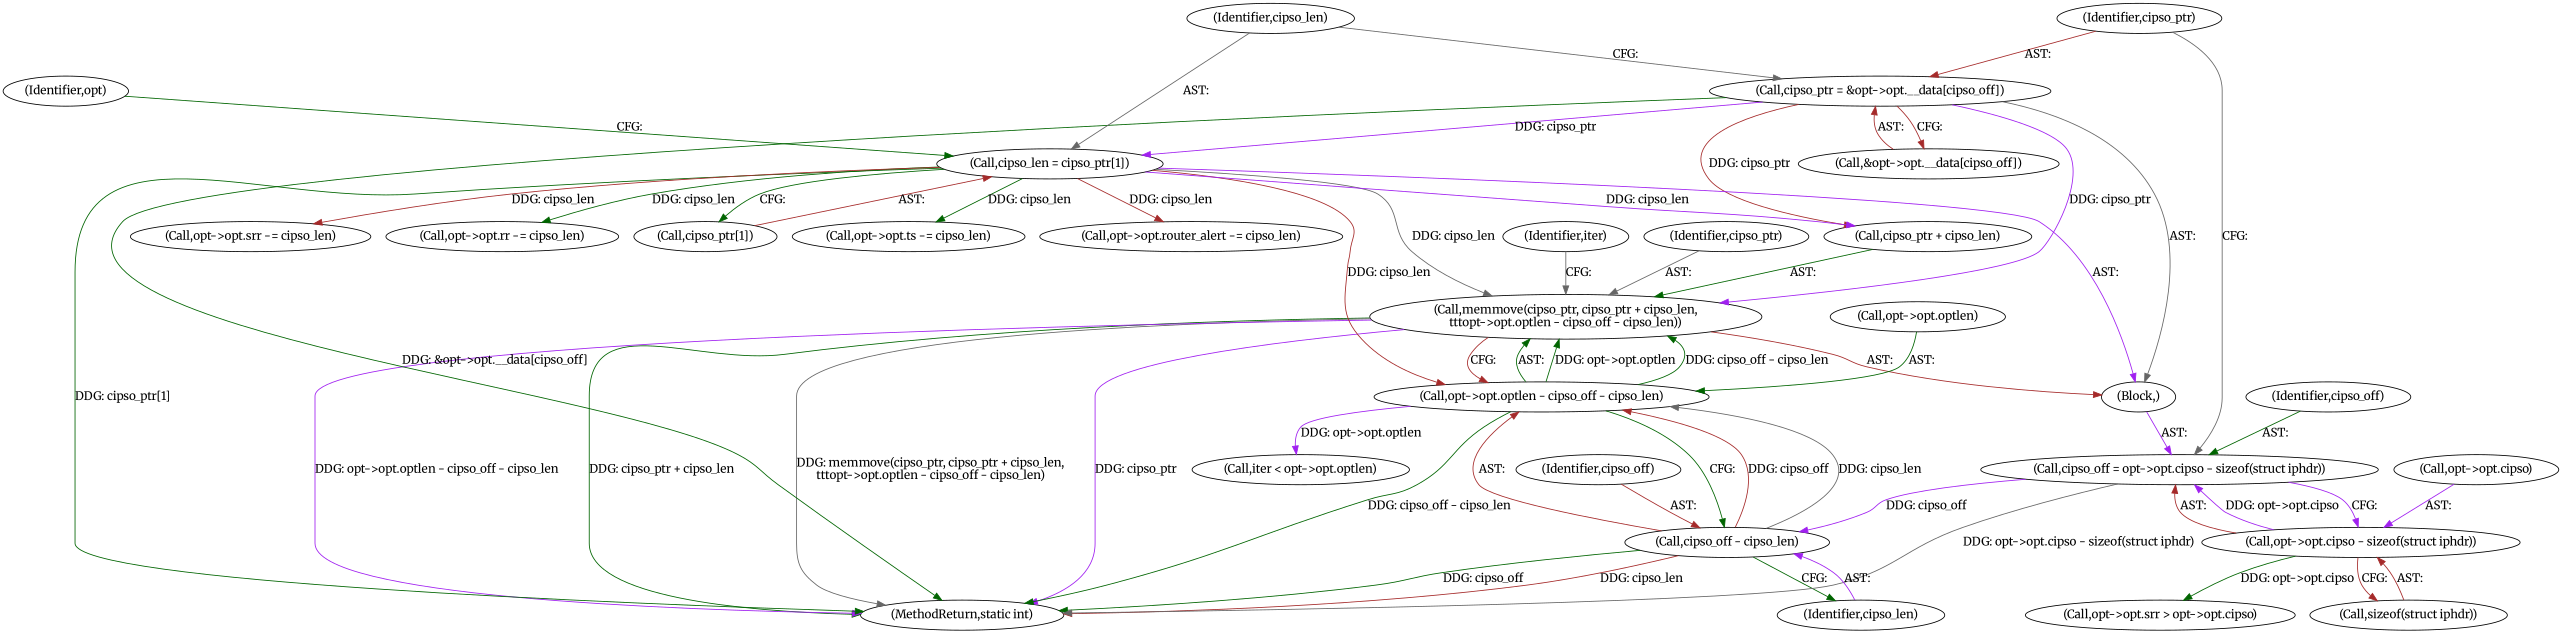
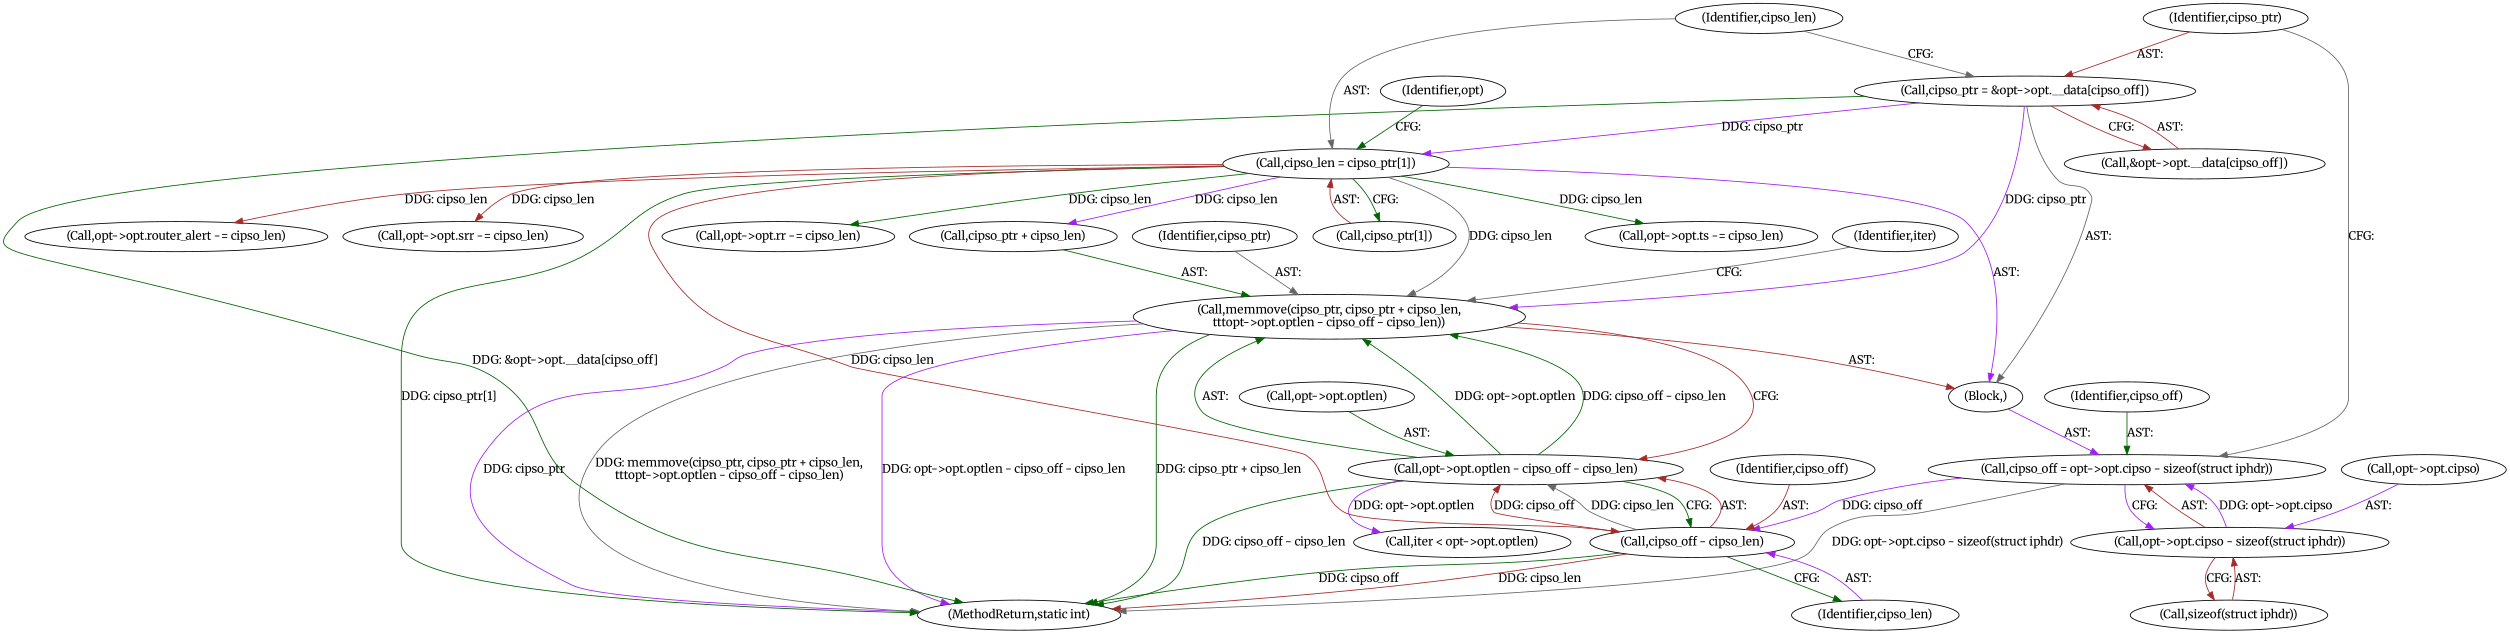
  digraph {
    fontname=Merriweather
    node [fontname=Merriweather]
    edge [color=darkgreen fontname=Merriweather]
    n1 [label="(Call,memmove(cipso_ptr, cipso_ptr + cipso_len,\n\t\t\topt->opt.optlen - cipso_off - cipso_len))"]
    n2 [label="(Call,opt->opt.optlen - cipso_off - cipso_len)"]
    n3 [label="(MethodReturn,static int)"]
    n4 [label="(Block,)"]
    n5 [label="(Call,cipso_off - cipso_len)"]
    n6 [label="(Call,iter < opt->opt.optlen)"]
    n7 [label="(Call,cipso_off = opt->opt.cipso - sizeof(struct iphdr))"]
    n8 [label="(Call,cipso_ptr = &opt->opt.__data[cipso_off])"]
    n9 [label="(Call,cipso_len = cipso_ptr[1])"]
    n10 [label="(Call,cipso_ptr + cipso_len)"]
    n11 [label="(Call,&opt->opt.__data[cipso_off])"]
    n12 [label="(Call,opt->opt.rr -= cipso_len)"]
    n13 [label="(Call,cipso_ptr[1])"]
    n14 [label="(Call,opt->opt.ts -= cipso_len)"]
    n15 [label="(Call,opt->opt.router_alert -= cipso_len)"]
    n16 [label="(Call,opt->opt.srr -= cipso_len)"]
    n17 [label="(Identifier,cipso_len)"]
    n18 [label="(Call,opt->opt.cipso - sizeof(struct iphdr))"]
    n19 [label="(Call,sizeof(struct iphdr))"]
-   n20 [label="(Call,opt->opt.srr > opt->opt.cipso)"]
    n21 [label="(Identifier,opt)"]
    n22 [label="(Call,opt->opt.optlen)"]
    n23 [label="(Identifier,iter)"]
    n24 [label="(Identifier,cipso_off)"]
    n25 [label="(Identifier,cipso_ptr)"]
    n26 [label="(Identifier,cipso_ptr)"]
    n27 [label="(Identifier,cipso_off)"]
    n28 [label="(Call,opt->opt.cipso)"]
    n29 [label="(Identifier,cipso_len)"]
    n1 -> n2 [color=brown label="CFG: "]
    n1 -> n3 [color=purple label="DDG: cipso_ptr"]
    n1 -> n3 [label="DDG: cipso_ptr + cipso_len"]
    n1 -> n3 [color=gray40 label="DDG: memmove(cipso_ptr, cipso_ptr + cipso_len,\n\t\t\topt->opt.optlen - cipso_off - cipso_len)"]
    n1 -> n3 [color=purple label="DDG: opt->opt.optlen - cipso_off - cipso_len"]
    n1 -> n4 [color=brown label="AST: "]
    n2 -> n1 [label="AST: "]
    n2 -> n1 [label="DDG: opt->opt.optlen"]
    n2 -> n1 [label="DDG: cipso_off - cipso_len"]
    n2 -> n3 [label="DDG: cipso_off - cipso_len"]
    n2 -> n5 [label="CFG: "]
    n2 -> n6 [color=purple label="DDG: opt->opt.optlen"]
    n4 -> n7 [color=purple label="AST: "]
    n5 -> n2 [color=brown label="AST: "]
    n5 -> n2 [color=brown label="DDG: cipso_off"]
    n5 -> n2 [color=gray40 label="DDG: cipso_len"]
    n5 -> n3 [color=brown label="DDG: cipso_len"]
    n5 -> n3 [label="DDG: cipso_off"]
    n5 -> n17 [label="CFG: "]
    n7 -> n3 [color=gray40 label="DDG: opt->opt.cipso - sizeof(struct iphdr)"]
    n7 -> n5 [color=purple label="DDG: cipso_off"]
    n7 -> n18 [color=purple label="CFG: "]
    n8 -> n1 [color=purple label="DDG: cipso_ptr"]
    n8 -> n3 [label="DDG: &opt->opt.__data[cipso_off]"]
    n8 -> n4 [color=gray40 label="AST: "]
    n8 -> n9 [color=purple label="DDG: cipso_ptr"]
-   n8 -> n10 [color=brown label="DDG: cipso_ptr"]
    n8 -> n11 [color=brown label="CFG: "]
    n9 -> n1 [color=gray40 label="DDG: cipso_len"]
    n9 -> n3 [label="DDG: cipso_ptr[1]"]
    n9 -> n4 [color=purple label="AST: "]
-   n9 -> n2 [color=brown label="DDG: cipso_len"]
+   n9 -> n5 [color=brown label="DDG: cipso_len"]
    n9 -> n10 [color=purple label="DDG: cipso_len"]
    n9 -> n12 [label="DDG: cipso_len"]
    n9 -> n13 [label="CFG: "]
    n9 -> n14 [label="DDG: cipso_len"]
    n9 -> n15 [color=brown label="DDG: cipso_len"]
    n9 -> n16 [color=brown label="DDG: cipso_len"]
    n10 -> n1 [label="AST: "]
    n11 -> n8 [color=brown label="AST: "]
    n13 -> n9 [color=brown label="AST: "]
    n17 -> n5 [color=purple label="AST: "]
    n18 -> n7 [color=brown label="AST: "]
    n18 -> n7 [color=purple label="DDG: opt->opt.cipso"]
    n18 -> n19 [color=brown label="CFG: "]
-   n18 -> n20 [label="DDG: opt->opt.cipso"]
    n19 -> n18 [color=brown label="AST: "]
    n21 -> n9 [label="CFG: "]
    n22 -> n2 [label="AST: "]
    n23 -> n1 [color=gray40 label="CFG: "]
    n24 -> n5 [color=brown label="AST: "]
    n25 -> n7 [color=gray40 label="CFG: "]
    n25 -> n8 [color=brown label="AST: "]
    n26 -> n1 [color=gray40 label="AST: "]
    n27 -> n7 [label="AST: "]
    n28 -> n18 [color=purple label="AST: "]
    n29 -> n8 [color=gray40 label="CFG: "]
    n29 -> n9 [color=gray40 label="AST: "]
  }
